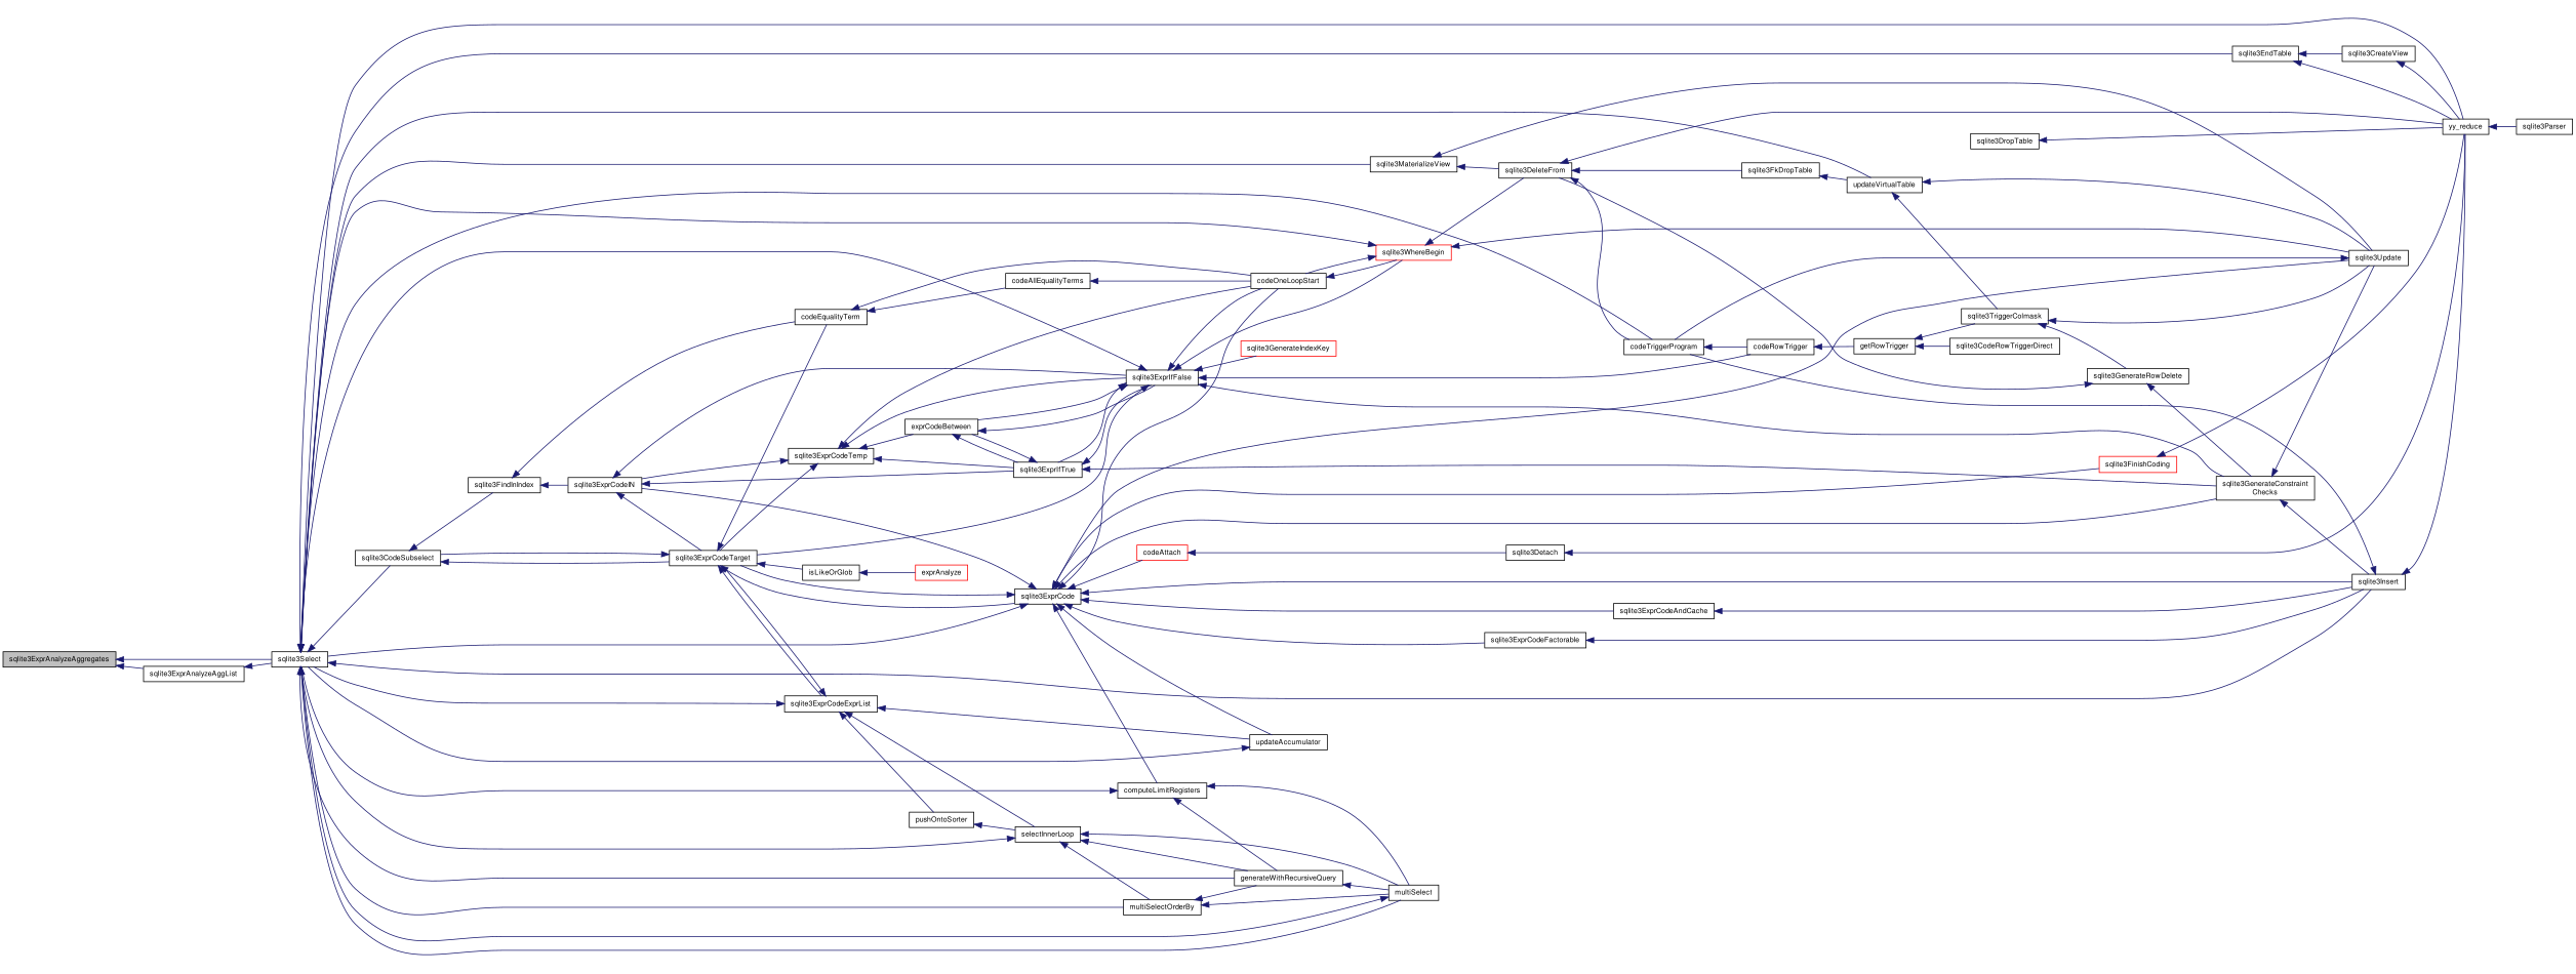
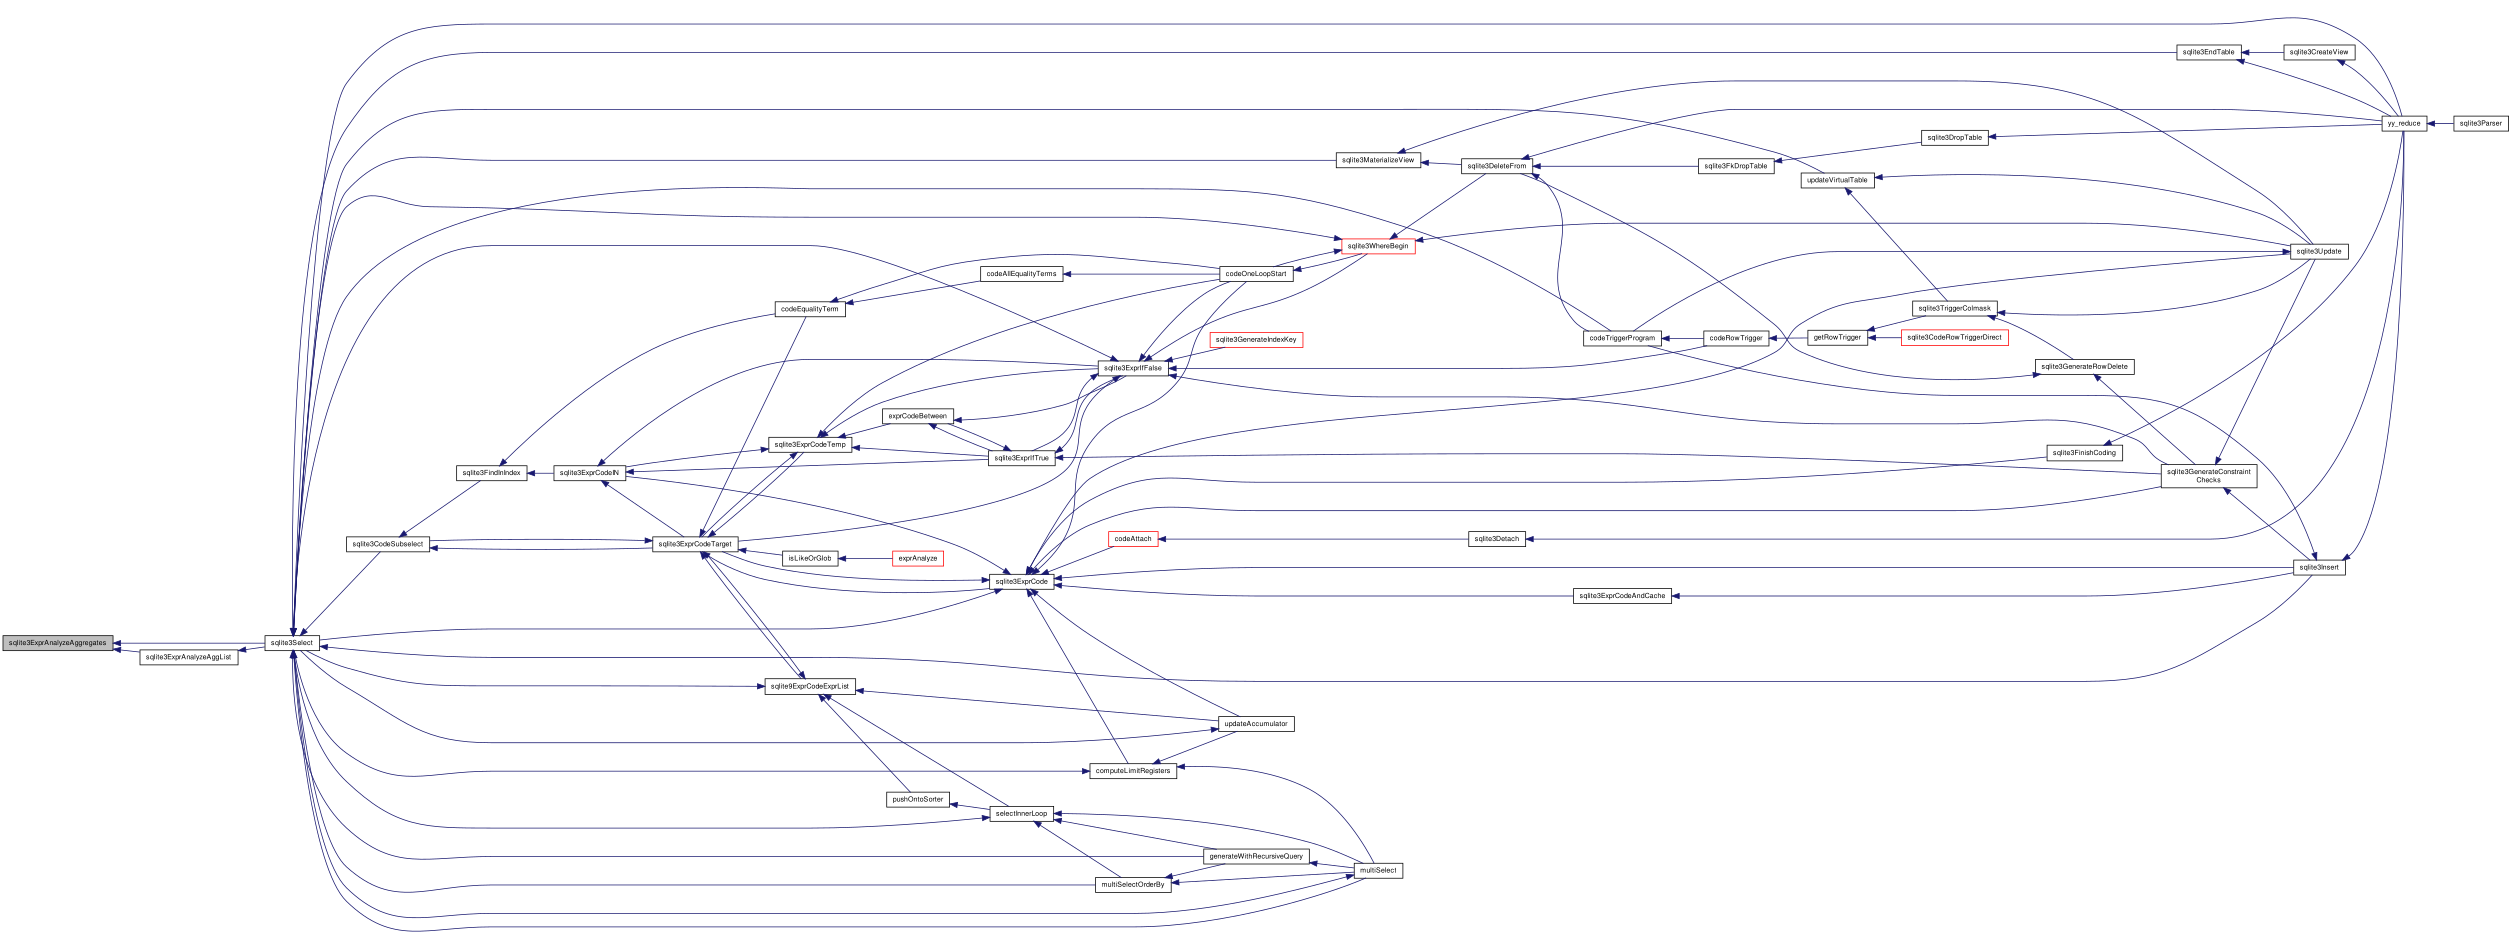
  digraph {
    rankdir=LR
    node [color=black fillcolor=white fontname=FreeSans fontsize=10 shape=record style=filled]
    edge [color=midnightblue dir=back fontname=FreeSans fontsize=10 labelfontname=FreeSans labelfontsize=10 style=solid]
    n1 [fillcolor=grey75 fontcolor=black height=0.2 label=sqlite3ExprAnalyzeAggregates width=0.4]
    n2 [height=0.2 label=sqlite3ExprAnalyzeAggList width=0.4]
    n3 [height=0.2 label=sqlite3Select width=0.4]
    n4 [height=0.2 label=sqlite3CodeSubselect width=0.4]
    n5 [height=0.2 label=sqlite3Insert width=0.4]
    n6 [height=0.2 label=codeTriggerProgram width=0.4]
    n7 [height=0.2 label=yy_reduce width=0.4]
    n8 [height=0.2 label=generateWithRecursiveQuery width=0.4]
    n9 [height=0.2 label=multiSelect width=0.4]
    n10 [height=0.2 label=multiSelectOrderBy width=0.4]
    n11 [height=0.2 label=sqlite3EndTable width=0.4]
    n12 [height=0.2 label=sqlite3MaterializeView width=0.4]
    n13 [height=0.2 label=updateVirtualTable width=0.4]
    n14 [height=0.2 label=sqlite3FindInIndex width=0.4]
    n15 [height=0.2 label=sqlite3ExprCodeTarget width=0.4]
    n16 [height=0.2 label=codeRowTrigger width=0.4]
    n17 [height=0.2 label=sqlite3Parser width=0.4]
    n18 [height=0.2 label=sqlite3CreateView width=0.4]
    n19 [height=0.2 label=sqlite3Update width=0.4]
    n20 [height=0.2 label=sqlite3DeleteFrom width=0.4]
    n21 [height=0.2 label=sqlite3TriggerColmask width=0.4]
    n22 [height=0.2 label=sqlite3ExprCodeIN width=0.4]
    n23 [height=0.2 label=codeEqualityTerm width=0.4]
    n24 [height=0.2 label=sqlite3ExprCodeTemp width=0.4]
    n25 [height=0.2 label=sqlite3ExprCode width=0.4]
-   n26 [height=0.2 label=sqlite3ExprCodeExprList width=0.4]
+   n26 [height=0.2 label=sqlite9ExprCodeExprList width=0.4]
    n27 [height=0.2 label=isLikeOrGlob width=0.4]
    n28 [height=0.2 label=sqlite3ExprIfTrue width=0.4]
    n29 [height=0.2 label=sqlite3ExprIfFalse width=0.4]
    n30 [height=0.2 label=codeOneLoopStart width=0.4]
    n31 [height=0.2 label=codeAllEqualityTerms width=0.4]
    n32 [height=0.2 label=exprCodeBetween width=0.4]
    n33 [height=0.2 label="sqlite3GenerateConstraint\lChecks" width=0.4]
    n34 [color=red height=0.2 label=sqlite3GenerateIndexKey width=0.4]
    n35 [color=red height=0.2 label=sqlite3WhereBegin width=0.4]
-   n36 [height=0.2 label=sqlite3ExprCodeFactorable width=0.4]
    n37 [height=0.2 label=sqlite3ExprCodeAndCache width=0.4]
    n38 [color=red height=0.2 label=codeAttach width=0.4]
-   n39 [color=red height=0.2 label=sqlite3FinishCoding width=0.4]
+   n39 [height=0.2 label=sqlite3FinishCoding width=0.4]
    n40 [height=0.2 label=computeLimitRegisters width=0.4]
    n41 [height=0.2 label=updateAccumulator width=0.4]
    n42 [height=0.2 label=pushOntoSorter width=0.4]
    n43 [height=0.2 label=selectInnerLoop width=0.4]
    n44 [color=red height=0.2 label=exprAnalyze width=0.4]
    n45 [height=0.2 label=getRowTrigger width=0.4]
-   n46 [height=0.2 label=sqlite3CodeRowTriggerDirect width=0.4]
+   n46 [color=red height=0.2 label=sqlite3CodeRowTriggerDirect width=0.4]
    n47 [height=0.2 label=sqlite3GenerateRowDelete width=0.4]
    n48 [height=0.2 label=sqlite3FkDropTable width=0.4]
    n49 [height=0.2 label=sqlite3DropTable width=0.4]
    n50 [height=0.2 label=sqlite3Detach width=0.4]
    n1 -> n2
    n1 -> n3
    n2 -> n3
    n3 -> n4
    n3 -> n5
    n3 -> n6
    n3 -> n7
    n3 -> n8
    n3 -> n9
    n3 -> n10
    n3 -> n11
    n3 -> n12
    n3 -> n13
    n4 -> n14
    n4 -> n15
    n5 -> n6
    n5 -> n7
    n6 -> n16
    n7 -> n17
    n8 -> n9
    n9 -> n3
    n10 -> n8
    n10 -> n9
    n11 -> n7
    n11 -> n18
    n12 -> n19
    n12 -> n20
    n13 -> n19
    n13 -> n21
    n14 -> n22
    n14 -> n23
    n15 -> n4
    n15 -> n23
+   n15 -> n24
    n15 -> n25
    n15 -> n26
    n15 -> n27
    n16 -> n45
    n18 -> n7
    n19 -> n6
    n20 -> n6
    n20 -> n7
    n20 -> n48
    n21 -> n19
    n21 -> n47
    n22 -> n15
    n22 -> n28
    n22 -> n29
    n23 -> n30
    n23 -> n31
    n24 -> n15
    n24 -> n22
    n24 -> n28
    n24 -> n29
    n24 -> n30
    n24 -> n32
    n25 -> n3
    n25 -> n5
    n25 -> n15
    n25 -> n19
    n25 -> n22
    n25 -> n30
    n25 -> n33
-   n25 -> n36
    n25 -> n37
    n25 -> n38
    n25 -> n39
    n25 -> n40
    n25 -> n41
    n26 -> n3
    n26 -> n15
    n26 -> n41
    n26 -> n42
    n26 -> n43
    n27 -> n44
    n28 -> n29
    n28 -> n32
    n28 -> n33
    n29 -> n3
    n29 -> n15
    n29 -> n16
    n29 -> n28
    n29 -> n30
-   n29 -> n32
    n29 -> n33
    n29 -> n34
    n29 -> n35
    n30 -> n35
    n31 -> n30
    n32 -> n28
    n32 -> n29
    n33 -> n5
    n33 -> n19
    n35 -> n3
    n35 -> n19
    n35 -> n20
    n35 -> n30
-   n36 -> n5
    n37 -> n5
    n38 -> n50
    n39 -> n7
    n40 -> n3
-   n40 -> n8
+   n40 -> n41
    n40 -> n9
    n41 -> n3
    n42 -> n43
    n43 -> n3
    n43 -> n8
    n43 -> n9
    n43 -> n10
    n45 -> n21
    n45 -> n46
    n47 -> n20
    n47 -> n33
-   n48 -> n13
+   n48 -> n49
    n49 -> n7
    n50 -> n7
  }
